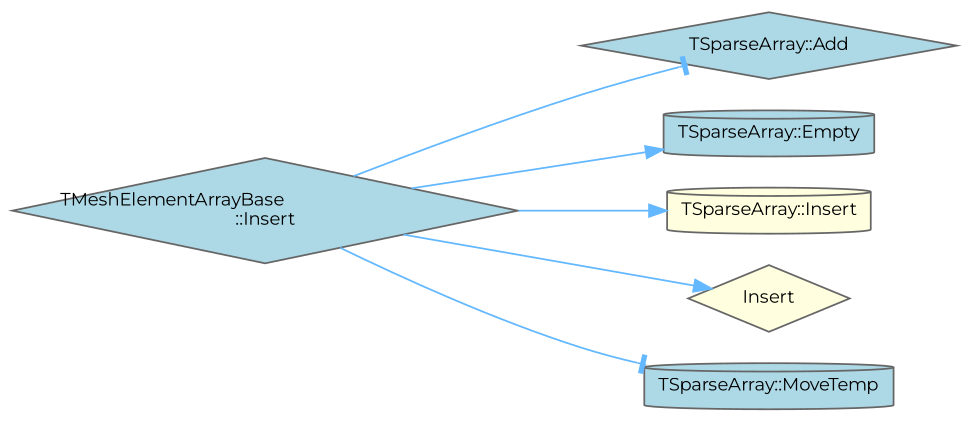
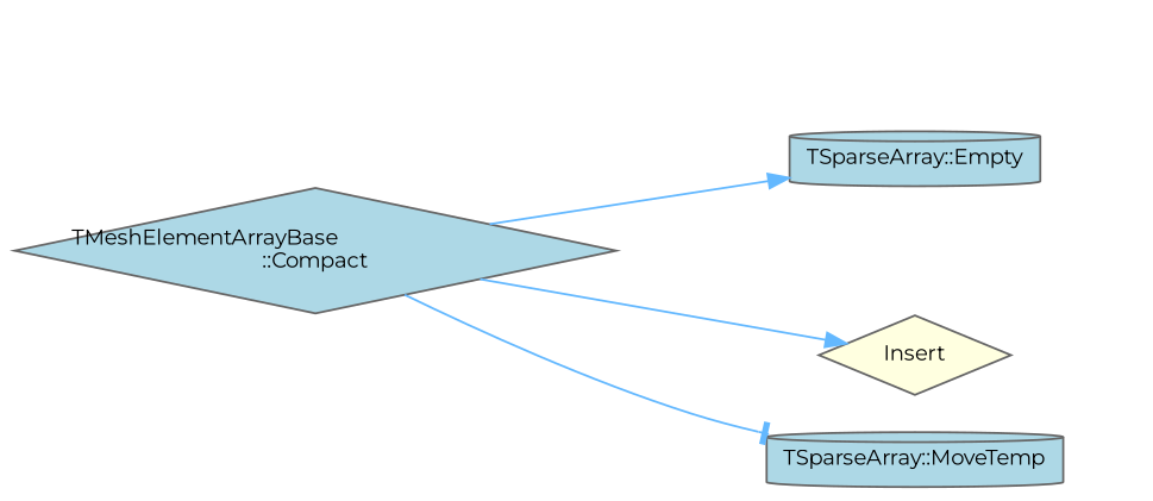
  digraph {
    fontname=Montserrat
    rankdir=LR
    node [color=grey40 fillcolor=lightblue fontname=Montserrat fontsize=10 shape=diamond style=filled]
    edge [arrowhead=normal color=steelblue1 fontname=Montserrat fontsize=10 labelfontname=Helvetica labelfontsize=10 style=solid]
-   n1 [color=gray40 fontcolor=black height=0.2 label="TMeshElementArrayBase\l::Insert" width=0.4]
-   n2 [height=0.2 label="TSparseArray::Add" width=0.4]
+   n1 [color=gray40 fontcolor=black height=0.2 label="TMeshElementArrayBase\l::Compact" width=0.4]
    n3 [height=0.2 label="TSparseArray::Empty" shape=cylinder width=0.4]
-   n4 [fillcolor=lightyellow height=0.2 label="TSparseArray::Insert" shape=cylinder width=0.4]
    n5 [fillcolor=lightyellow height=0.2 label=Insert width=0.4]
    n6 [height=0.2 label="TSparseArray::MoveTemp" shape=cylinder width=0.4]
-   n1 -> n2 [arrowhead=tee]
    n1 -> n3
-   n1 -> n4
    n1 -> n5
    n1 -> n6 [arrowhead=tee]
  }
